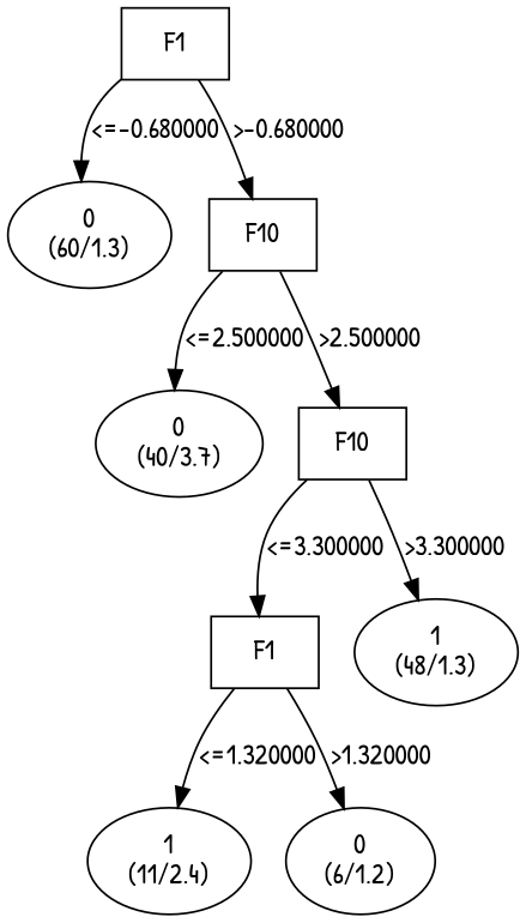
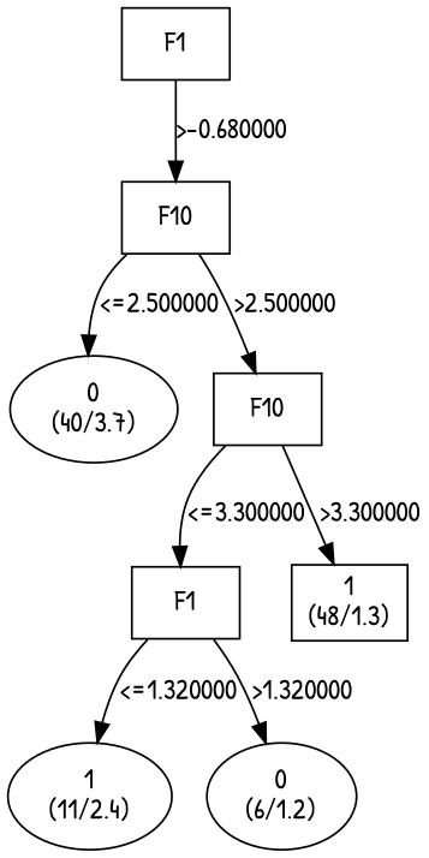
  digraph {
    fontname="Patrick Hand"
    node [fontname="Patrick Hand" shape=ellipse]
    edge [fontname="Patrick Hand"]
    n1 [label="F1\n" shape=box]
-   n2 [label="0\n(60/1.3)"]
    n3 [label="F10\n" shape=box]
    n4 [label="0\n(40/3.7)"]
    n5 [label="F10\n" shape=box]
    n6 [label="F1\n" shape=box]
-   n7 [label="1\n(48/1.3)"]
+   n7 [label="1\n(48/1.3)" shape=box]
    n8 [label="1\n(11/2.4)"]
    n9 [label="0\n(6/1.2)"]
-   n1 -> n2 [label="<=-0.680000"]
    n1 -> n3 [label=">-0.680000"]
    n3 -> n4 [label="<=2.500000"]
    n3 -> n5 [label=">2.500000"]
    n5 -> n6 [label="<=3.300000"]
    n5 -> n7 [label=">3.300000"]
    n6 -> n8 [label="<=1.320000"]
    n6 -> n9 [label=">1.320000"]
  }
